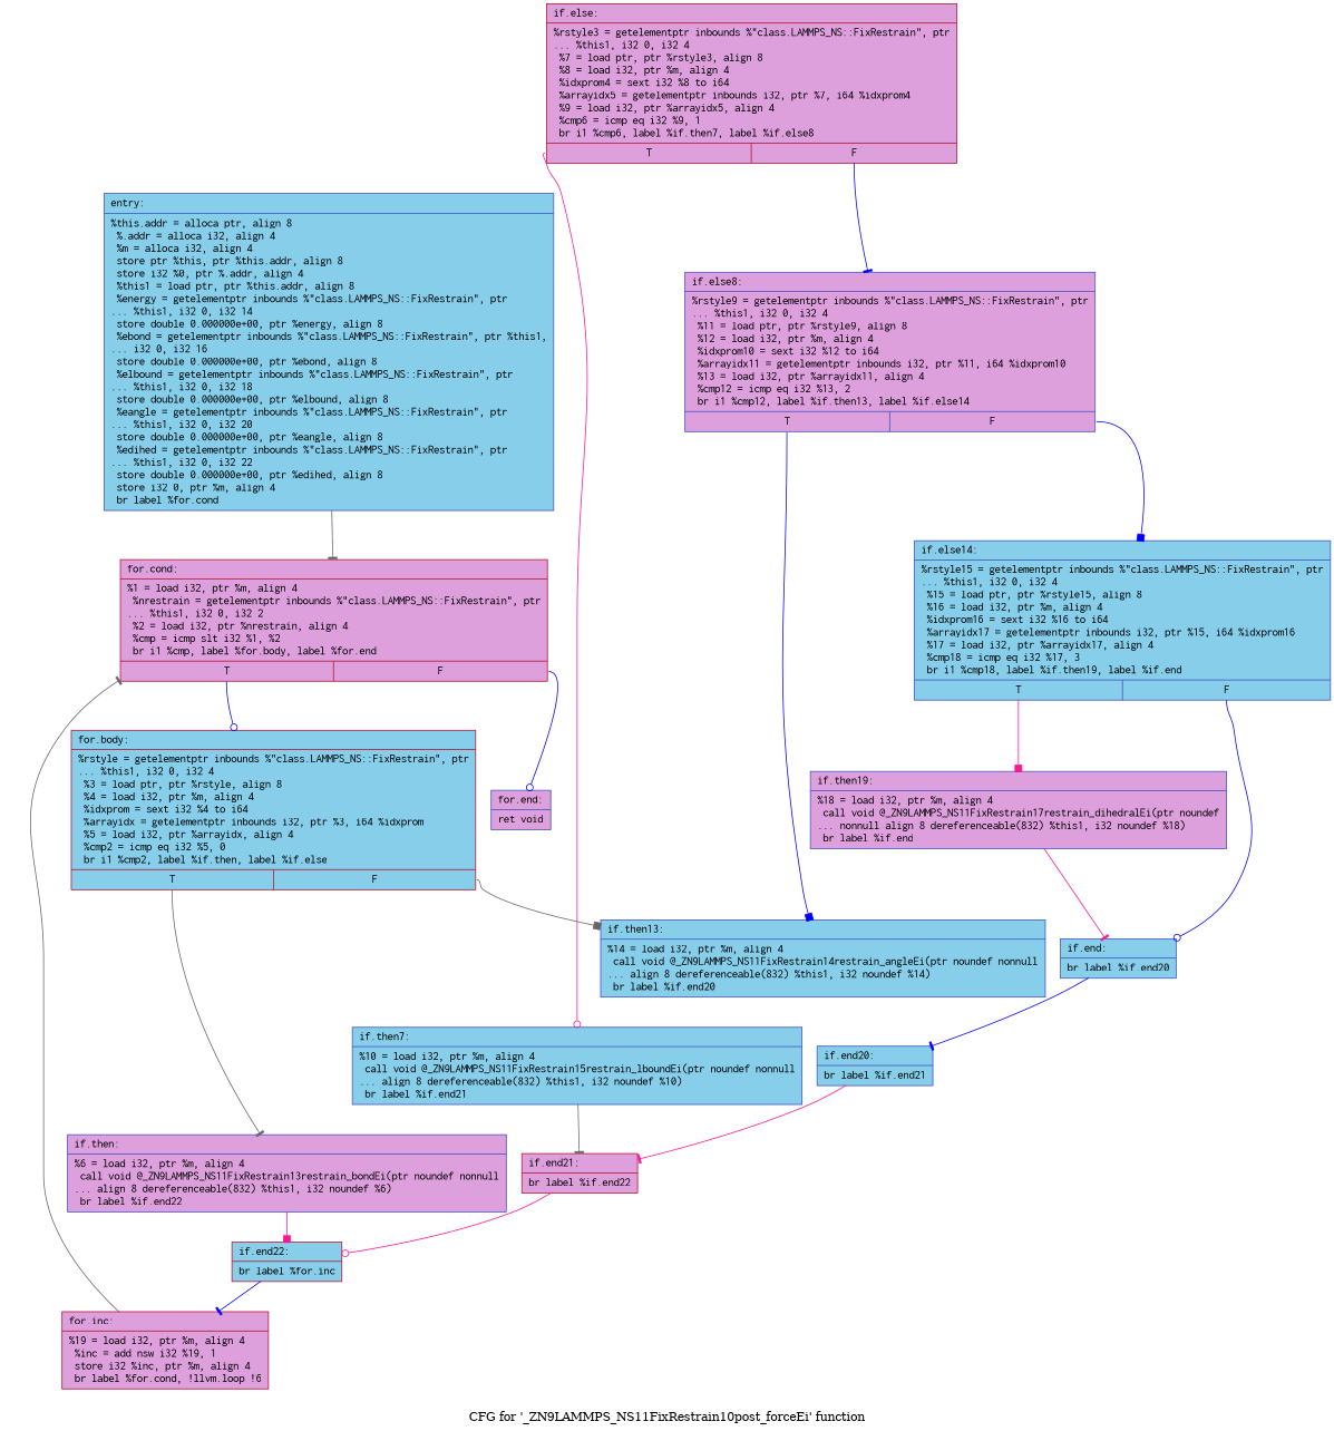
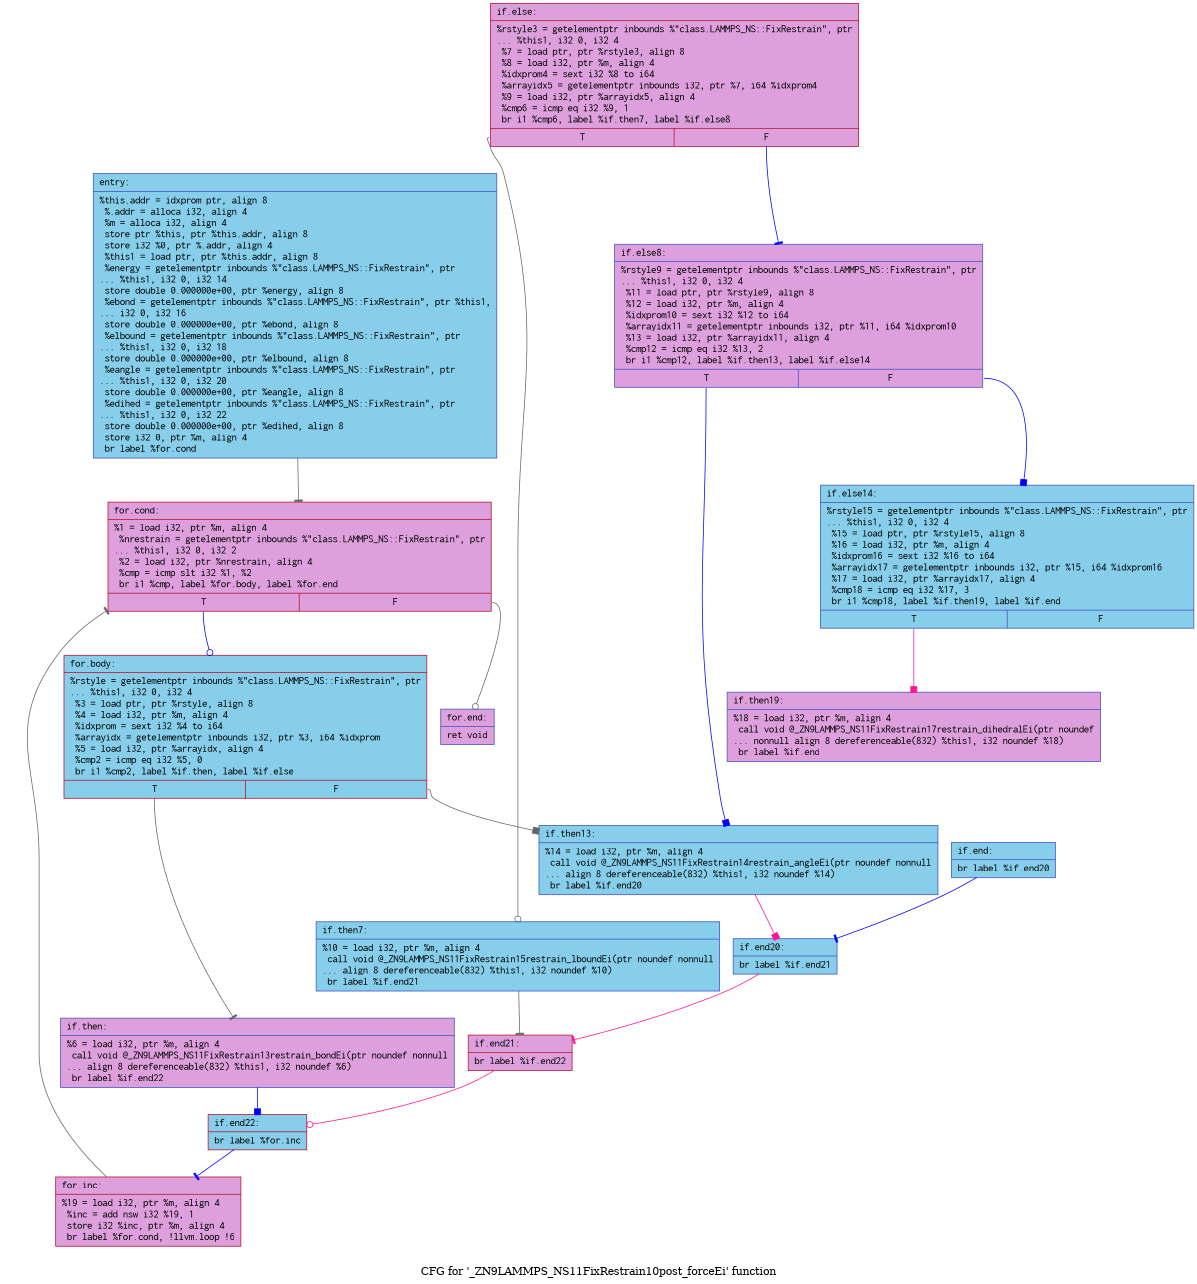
  digraph {
    label="CFG for '_ZN9LAMMPS_NS11FixRestrain10post_forceEi' function"
    node [color="#3d50c3ff" fillcolor=skyblue fontname=Courier shape=record style=filled]
    edge [arrowhead=tee color=blue]
-   n1 [label="{entry:\l|  %this.addr = alloca ptr, align 8\l  %.addr = alloca i32, align 4\l  %m = alloca i32, align 4\l  store ptr %this, ptr %this.addr, align 8\l  store i32 %0, ptr %.addr, align 4\l  %this1 = load ptr, ptr %this.addr, align 8\l  %energy = getelementptr inbounds %\"class.LAMMPS_NS::FixRestrain\", ptr\l... %this1, i32 0, i32 14\l  store double 0.000000e+00, ptr %energy, align 8\l  %ebond = getelementptr inbounds %\"class.LAMMPS_NS::FixRestrain\", ptr %this1,\l... i32 0, i32 16\l  store double 0.000000e+00, ptr %ebond, align 8\l  %elbound = getelementptr inbounds %\"class.LAMMPS_NS::FixRestrain\", ptr\l... %this1, i32 0, i32 18\l  store double 0.000000e+00, ptr %elbound, align 8\l  %eangle = getelementptr inbounds %\"class.LAMMPS_NS::FixRestrain\", ptr\l... %this1, i32 0, i32 20\l  store double 0.000000e+00, ptr %eangle, align 8\l  %edihed = getelementptr inbounds %\"class.LAMMPS_NS::FixRestrain\", ptr\l... %this1, i32 0, i32 22\l  store double 0.000000e+00, ptr %edihed, align 8\l  store i32 0, ptr %m, align 4\l  br label %for.cond\l}"]
+   n1 [label="{entry:\l|  %this.addr = idxprom ptr, align 8\l  %.addr = alloca i32, align 4\l  %m = alloca i32, align 4\l  store ptr %this, ptr %this.addr, align 8\l  store i32 %0, ptr %.addr, align 4\l  %this1 = load ptr, ptr %this.addr, align 8\l  %energy = getelementptr inbounds %\"class.LAMMPS_NS::FixRestrain\", ptr\l... %this1, i32 0, i32 14\l  store double 0.000000e+00, ptr %energy, align 8\l  %ebond = getelementptr inbounds %\"class.LAMMPS_NS::FixRestrain\", ptr %this1,\l... i32 0, i32 16\l  store double 0.000000e+00, ptr %ebond, align 8\l  %elbound = getelementptr inbounds %\"class.LAMMPS_NS::FixRestrain\", ptr\l... %this1, i32 0, i32 18\l  store double 0.000000e+00, ptr %elbound, align 8\l  %eangle = getelementptr inbounds %\"class.LAMMPS_NS::FixRestrain\", ptr\l... %this1, i32 0, i32 20\l  store double 0.000000e+00, ptr %eangle, align 8\l  %edihed = getelementptr inbounds %\"class.LAMMPS_NS::FixRestrain\", ptr\l... %this1, i32 0, i32 22\l  store double 0.000000e+00, ptr %edihed, align 8\l  store i32 0, ptr %m, align 4\l  br label %for.cond\l}"]
    n2 [color="#b70d28ff" fillcolor=plum label="{for.cond:\l|  %1 = load i32, ptr %m, align 4\l  %nrestrain = getelementptr inbounds %\"class.LAMMPS_NS::FixRestrain\", ptr\l... %this1, i32 0, i32 2\l  %2 = load i32, ptr %nrestrain, align 4\l  %cmp = icmp slt i32 %1, %2\l  br i1 %cmp, label %for.body, label %for.end\l|{<s0>T|<s1>F}}"]
    n3 [color="#b70d28ff" label="{for.body:\l|  %rstyle = getelementptr inbounds %\"class.LAMMPS_NS::FixRestrain\", ptr\l... %this1, i32 0, i32 4\l  %3 = load ptr, ptr %rstyle, align 8\l  %4 = load i32, ptr %m, align 4\l  %idxprom = sext i32 %4 to i64\l  %arrayidx = getelementptr inbounds i32, ptr %3, i64 %idxprom\l  %5 = load i32, ptr %arrayidx, align 4\l  %cmp2 = icmp eq i32 %5, 0\l  br i1 %cmp2, label %if.then, label %if.else\l|{<s0>T|<s1>F}}"]
    n4 [fillcolor=plum label="{for.end:\l|  ret void\l}"]
    n5 [fillcolor=plum label="{if.then:\l|  %6 = load i32, ptr %m, align 4\l  call void @_ZN9LAMMPS_NS11FixRestrain13restrain_bondEi(ptr noundef nonnull\l... align 8 dereferenceable(832) %this1, i32 noundef %6)\l  br label %if.end22\l}"]
    n6 [label="{if.then13:\l|  %14 = load i32, ptr %m, align 4\l  call void @_ZN9LAMMPS_NS11FixRestrain14restrain_angleEi(ptr noundef nonnull\l... align 8 dereferenceable(832) %this1, i32 noundef %14)\l  br label %if.end20\l}"]
    n7 [color="#b70d28ff" label="{if.end22:\l|  br label %for.inc\l}"]
    n8 [color="#b70d28ff" fillcolor=plum label="{if.else:\l|  %rstyle3 = getelementptr inbounds %\"class.LAMMPS_NS::FixRestrain\", ptr\l... %this1, i32 0, i32 4\l  %7 = load ptr, ptr %rstyle3, align 8\l  %8 = load i32, ptr %m, align 4\l  %idxprom4 = sext i32 %8 to i64\l  %arrayidx5 = getelementptr inbounds i32, ptr %7, i64 %idxprom4\l  %9 = load i32, ptr %arrayidx5, align 4\l  %cmp6 = icmp eq i32 %9, 1\l  br i1 %cmp6, label %if.then7, label %if.else8\l|{<s0>T|<s1>F}}"]
    n9 [label="{if.then7:\l|  %10 = load i32, ptr %m, align 4\l  call void @_ZN9LAMMPS_NS11FixRestrain15restrain_lboundEi(ptr noundef nonnull\l... align 8 dereferenceable(832) %this1, i32 noundef %10)\l  br label %if.end21\l}"]
    n10 [fillcolor=plum label="{if.else8:\l|  %rstyle9 = getelementptr inbounds %\"class.LAMMPS_NS::FixRestrain\", ptr\l... %this1, i32 0, i32 4\l  %11 = load ptr, ptr %rstyle9, align 8\l  %12 = load i32, ptr %m, align 4\l  %idxprom10 = sext i32 %12 to i64\l  %arrayidx11 = getelementptr inbounds i32, ptr %11, i64 %idxprom10\l  %13 = load i32, ptr %arrayidx11, align 4\l  %cmp12 = icmp eq i32 %13, 2\l  br i1 %cmp12, label %if.then13, label %if.else14\l|{<s0>T|<s1>F}}"]
    n11 [color="#b70d28ff" fillcolor=plum label="{for.inc:\l|  %19 = load i32, ptr %m, align 4\l  %inc = add nsw i32 %19, 1\l  store i32 %inc, ptr %m, align 4\l  br label %for.cond, !llvm.loop !6\l}"]
    n12 [color="#b70d28ff" fillcolor=plum label="{if.end21:\l|  br label %if.end22\l}"]
    n13 [label="{if.else14:\l|  %rstyle15 = getelementptr inbounds %\"class.LAMMPS_NS::FixRestrain\", ptr\l... %this1, i32 0, i32 4\l  %15 = load ptr, ptr %rstyle15, align 8\l  %16 = load i32, ptr %m, align 4\l  %idxprom16 = sext i32 %16 to i64\l  %arrayidx17 = getelementptr inbounds i32, ptr %15, i64 %idxprom16\l  %17 = load i32, ptr %arrayidx17, align 4\l  %cmp18 = icmp eq i32 %17, 3\l  br i1 %cmp18, label %if.then19, label %if.end\l|{<s0>T|<s1>F}}"]
    n14 [label="{if.end20:\l|  br label %if.end21\l}"]
    n15 [fillcolor=plum label="{if.then19:\l|  %18 = load i32, ptr %m, align 4\l  call void @_ZN9LAMMPS_NS11FixRestrain17restrain_dihedralEi(ptr noundef\l... nonnull align 8 dereferenceable(832) %this1, i32 noundef %18)\l  br label %if.end\l}"]
    n16 [label="{if.end:\l|  br label %if.end20\l}"]
    n1 -> n2 [color=gray40]
    n2 -> n3 [arrowhead=odot tailport=s0]
-   n2 -> n4 [arrowhead=odot tailport=s1]
+   n2 -> n4 [arrowhead=odot color=gray40 tailport=s1]
    n3 -> n5 [color=gray40 tailport=s0]
    n3 -> n6 [arrowhead=box color=gray40 tailport=s1]
-   n5 -> n7 [arrowhead=box color=deeppink]
+   n5 -> n7 [arrowhead=box]
+   n6 -> n14 [arrowhead=box color=deeppink]
    n7 -> n11
-   n8 -> n9 [arrowhead=odot color=deeppink tailport=s0]
+   n8 -> n9 [arrowhead=odot color=gray40 tailport=s0]
    n8 -> n10 [tailport=s1]
    n9 -> n12 [color=gray40]
    n10 -> n6 [arrowhead=box tailport=s0]
    n10 -> n13 [arrowhead=box tailport=s1]
    n11 -> n2 [color=gray40]
    n12 -> n7 [arrowhead=odot color=deeppink]
    n13 -> n15 [arrowhead=box color=deeppink tailport=s0]
-   n13 -> n16 [arrowhead=odot tailport=s1]
    n14 -> n12 [color=deeppink]
-   n15 -> n16 [color=deeppink]
    n16 -> n14
  }
